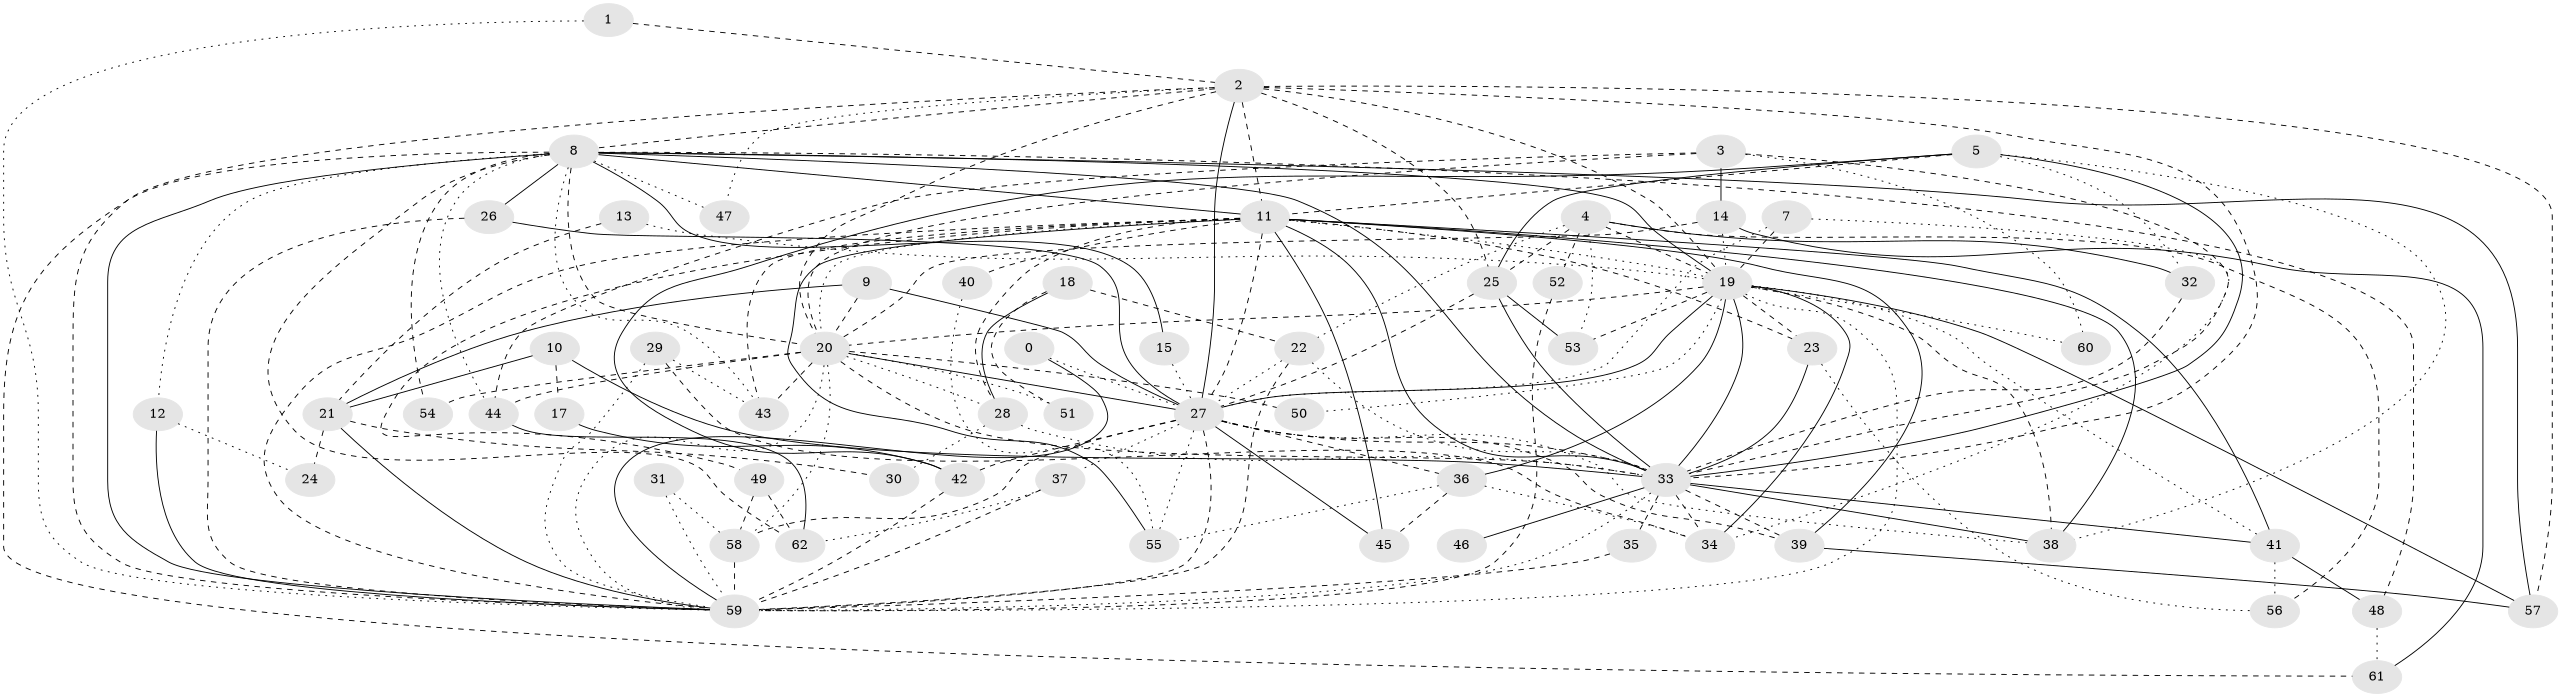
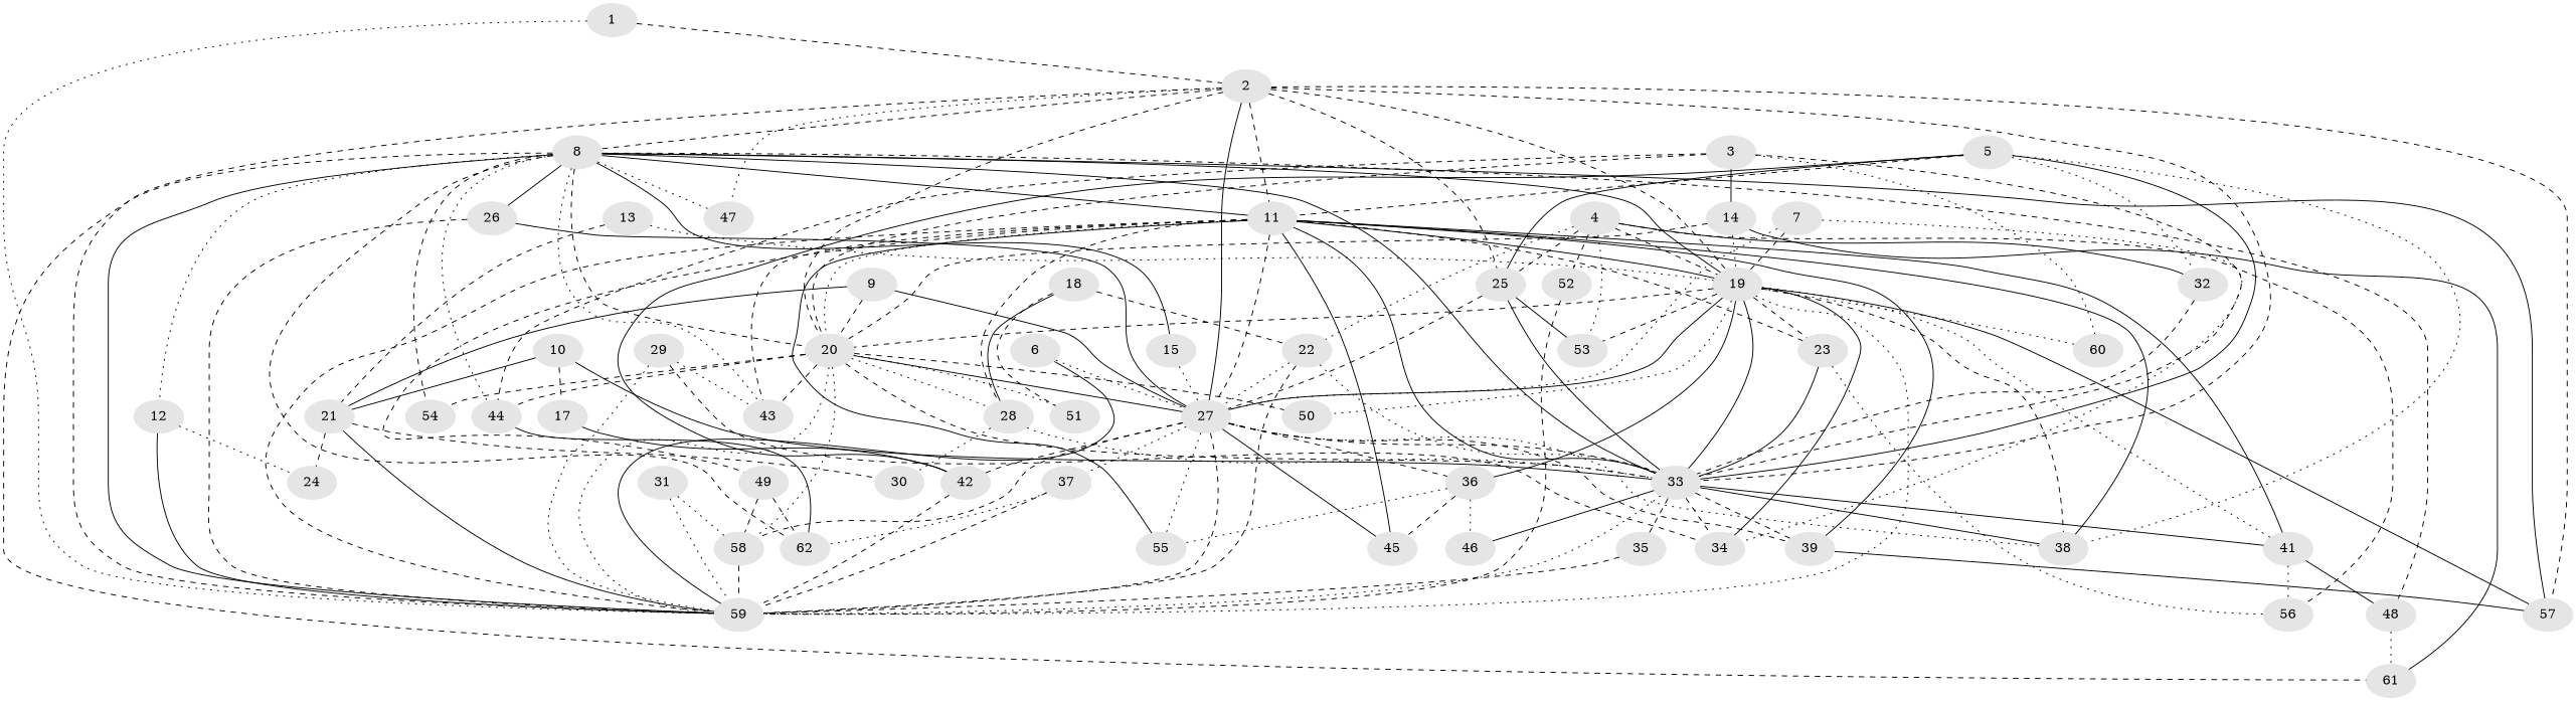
  graph {
    node [color=gray90 style=filled]
    edge [style=dashed weight=1.0]
    1
    2
    59
    8
    11
    19
    20
    25
    27
    33
    47
    57
    44
    12
    15
    26
    43
    48
    54
    61
    62
    38
    23
    28
    39
-   40
    41
    45
    49
    55
    60
    53
    34
    36
    50
    51
    58
    42
    37
    35
    46
    3
    14
    4
    22
    32
    52
    56
    5
-   6 [label=0]
+   6
    7
    24
    9
    21
    30
    10
    17
    13
    18
    29
    31
    1 -- 2
    1 -- 59 [style=dotted]
    2 -- 59
    2 -- 8
    2 -- 11 [weight=2.0]
    2 -- 19 [weight=2.0]
    2 -- 20 [weight=2.0]
    2 -- 25
    2 -- 27 [style=solid]
    2 -- 33 [weight=2.0]
    2 -- 47 [style=dotted weight=2.0]
    2 -- 57
    8 -- 59 [style=solid]
    8 -- 11 [style=solid]
    8 -- 19 [style=solid weight=2.0]
    8 -- 20 [weight=3.0]
    8 -- 33 [style=solid]
    8 -- 47 [style=dotted weight=2.0]
    8 -- 57 [style=solid]
    8 -- 44 [style=dotted]
    8 -- 12 [style=dotted]
    8 -- 15 [style=solid]
    8 -- 26 [style=solid weight=2.0]
    8 -- 43 [style=dotted]
    8 -- 48
    8 -- 54 [weight=2.0]
    8 -- 61
    8 -- 62 [weight=2.0]
    11 -- 59
-   11 -- 19 [style=dotted weight=2.0]
+   11 -- 19 [style=solid weight=2.0]
    11 -- 20 [style=dotted weight=2.0]
    11 -- 27
    11 -- 33 [style=solid]
    11 -- 43
    11 -- 38 [style=solid]
    11 -- 23
    11 -- 28
    11 -- 39 [style=solid]
-   11 -- 40
    11 -- 41 [style=solid weight=2.0]
    11 -- 45 [style=solid]
    11 -- 49
    11 -- 55 [style=solid]
    19 -- 59 [style=dotted weight=4.0]
    19 -- 20 [weight=5.0]
    19 -- 27 [style=solid weight=2.0]
    19 -- 33 [style=solid weight=3.0]
    19 -- 57 [style=solid]
    19 -- 38
    19 -- 23
    19 -- 41 [style=dotted]
    19 -- 60 [style=dotted weight=2.0]
    19 -- 53
    19 -- 34 [style=solid weight=2.0]
    19 -- 36 [style=solid weight=3.0]
    19 -- 50 [style=dotted weight=2.0]
    20 -- 59 [style=dotted weight=2.0]
    20 -- 27 [style=solid weight=2.0]
    20 -- 33 [weight=3.0]
    20 -- 44
    20 -- 43
    20 -- 54
    20 -- 28 [style=dotted]
    20 -- 50
    20 -- 51 [style=dotted weight=2.0]
    20 -- 58 [style=dotted]
    25 -- 27
    25 -- 33 [style=solid]
    25 -- 53 [style=solid]
    27 -- 59
    27 -- 33
    27 -- 38 [style=dotted]
    27 -- 39
    27 -- 45 [style=solid]
    27 -- 55 [style=dotted]
    27 -- 36 [weight=2.0]
    27 -- 58
    27 -- 42
    27 -- 37 [style=dotted]
    33 -- 59 [style=dotted]
    33 -- 38 [style=solid]
    33 -- 39
    33 -- 41 [style=solid]
    33 -- 34
    33 -- 35
    33 -- 46 [style=solid]
    44 -- 62 [style=solid]
    12 -- 59 [style=solid]
    12 -- 24 [style=dotted]
    15 -- 27 [style=dotted weight=2.0]
    26 -- 59
    26 -- 27 [style=solid]
    48 -- 61 [style=dotted]
    23 -- 33 [style=solid]
    23 -- 56 [style=dotted]
    28 -- 33 [style=dotted]
    28 -- 30 [style=dotted]
    39 -- 57 [style=solid]
-   40 -- 55 [style=dotted]
    41 -- 48 [style=solid]
    41 -- 56 [style=dotted]
    49 -- 62
    49 -- 58
    36 -- 45
    36 -- 55 [style=dotted]
-   36 -- 34 [style=dotted]
+   36 -- 46 [style=dotted]
    58 -- 59 [weight=2.0]
    42 -- 59
    37 -- 59
    37 -- 62 [style=dotted]
    35 -- 59
    3 -- 20
    3 -- 33
    3 -- 44
    3 -- 60 [style=dotted]
    3 -- 14 [style=solid]
    14 -- 19 [style=dotted]
    14 -- 20
    14 -- 61 [style=solid]
    4 -- 19
    4 -- 25
    4 -- 53 [style=dotted]
    4 -- 22 [style=dotted]
    4 -- 32 [style=solid]
    4 -- 52
    4 -- 56
    22 -- 59
    22 -- 27 [style=dotted]
    22 -- 33 [style=dotted weight=2.0]
    32 -- 33
    52 -- 59
    5 -- 11
    5 -- 25 [style=solid]
    5 -- 33 [style=solid]
    5 -- 38 [style=dotted]
    5 -- 42 [style=solid]
    5 -- 32 [style=dotted]
    6 -- 59 [style=solid]
    6 -- 27 [style=dotted]
    7 -- 19 [weight=2.0]
    7 -- 27 [style=dotted]
    7 -- 34 [style=dotted]
    9 -- 20
    9 -- 27 [style=solid]
    9 -- 21 [style=solid]
    21 -- 59 [style=solid]
    21 -- 24
    21 -- 30
    10 -- 33 [style=solid]
    10 -- 21 [style=solid]
    10 -- 17
    17 -- 42 [style=solid weight=2.0]
    13 -- 19 [style=dotted]
    13 -- 21
    18 -- 28 [style=solid]
    18 -- 51
    18 -- 22
    29 -- 59 [style=dotted]
    29 -- 43 [style=dotted]
    29 -- 34
    31 -- 59 [style=dotted]
    31 -- 58 [style=dotted]
  }
